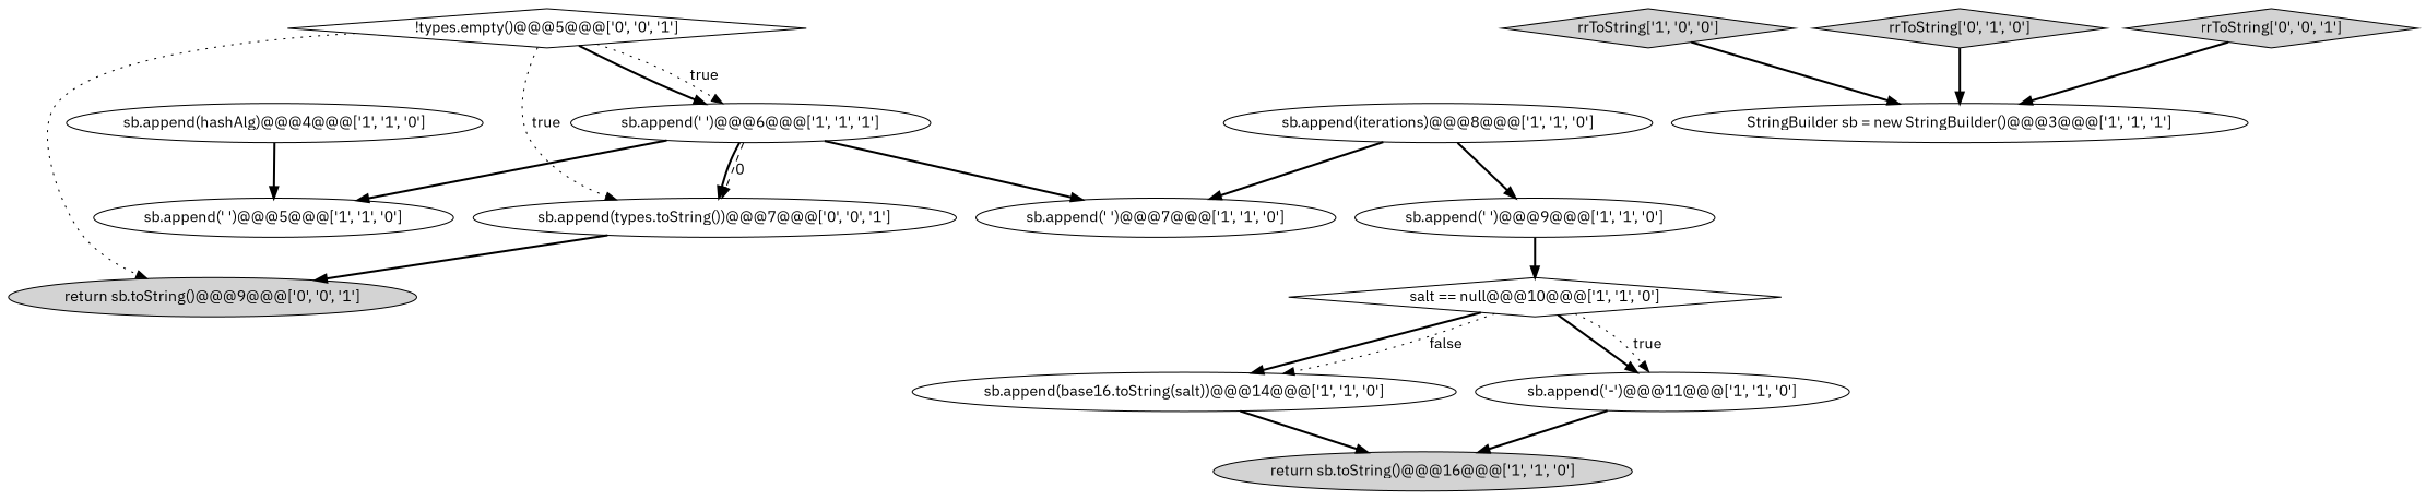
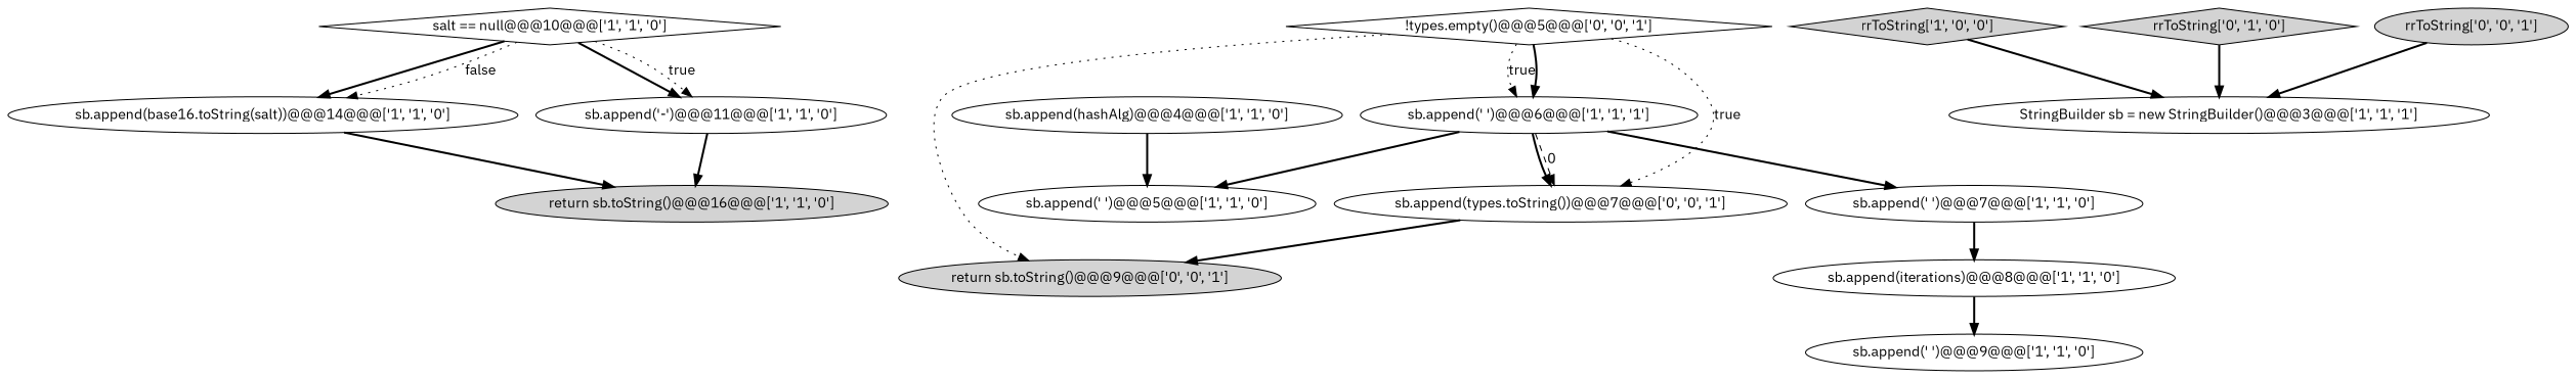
  digraph {
    fontname="IBM Plex Sans"
    node [fillcolor=white fontname="IBM Plex Sans" shape=ellipse style=filled]
    edge [fontname="IBM Plex Sans" style=bold]
    n1 [label="salt == null@@@10@@@['1', '1', '0']" shape=diamond]
    n2 [label="sb.append(base16.toString(salt))@@@14@@@['1', '1', '0']"]
    n3 [label="sb.append('-')@@@11@@@['1', '1', '0']"]
    n4 [fillcolor=lightgray label="return sb.toString()@@@16@@@['1', '1', '0']"]
    n5 [label="sb.append(' ')@@@7@@@['1', '1', '0']"]
    n6 [label="sb.append(iterations)@@@8@@@['1', '1', '0']"]
    n7 [label="sb.append(' ')@@@9@@@['1', '1', '0']"]
    n8 [label="sb.append(types.toString())@@@7@@@['0', '0', '1']"]
    n9 [fillcolor=lightgray label="return sb.toString()@@@9@@@['0', '0', '1']"]
    n10 [label="sb.append(' ')@@@5@@@['1', '1', '0']"]
    n11 [label="sb.append(' ')@@@6@@@['1', '1', '1']"]
    n12 [label="!types.empty()@@@5@@@['0', '0', '1']" shape=diamond]
    n13 [fillcolor=lightgray label="rrToString['1', '0', '0']" shape=diamond]
    n14 [label="StringBuilder sb = new StringBuilder()@@@3@@@['1', '1', '1']"]
    n15 [label="sb.append(hashAlg)@@@4@@@['1', '1', '0']"]
    n16 [fillcolor=lightgray label="rrToString['0', '1', '0']" shape=diamond]
-   n17 [fillcolor=lightgray label="rrToString['0', '0', '1']" shape=diamond]
+   n17 [fillcolor=lightgray label="rrToString['0', '0', '1']"]
    n1 -> n2
    n1 -> n2 [label=false style=dotted]
    n1 -> n3
    n1 -> n3 [label=true style=dotted]
    n2 -> n4
    n3 -> n4
-   n6 -> n5
+   n5 -> n6
    n6 -> n7
-   n7 -> n1
    n8 -> n9
    n11 -> n5
    n11 -> n8 [label=0 style=dashed]
    n11 -> n8
    n11 -> n10
    n12 -> n8 [label=true style=dotted]
    n12 -> n9 [style=dotted]
    n12 -> n11 [label=true style=dotted]
    n12 -> n11
    n13 -> n14
    n15 -> n10
    n16 -> n14
    n17 -> n14
  }
